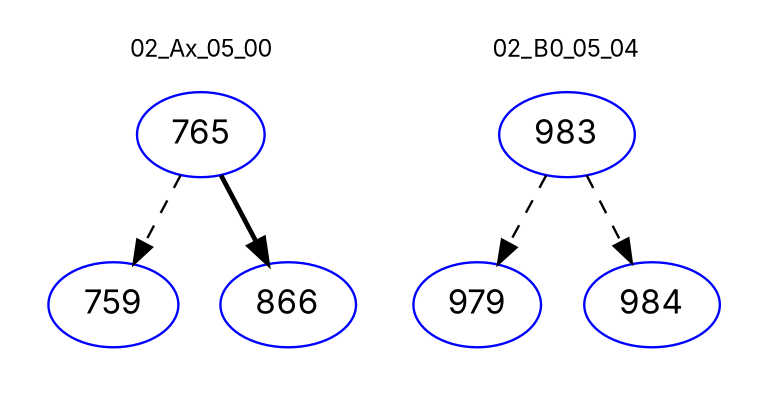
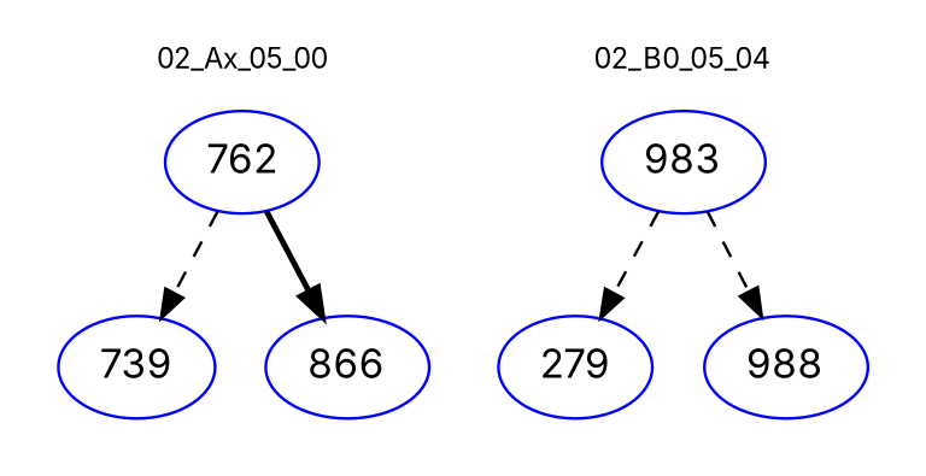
  digraph {
    fontname=Inter
    node [color=blue fontname=Inter]
    edge [color=black fontname=Inter style=dashed]
-   n1 [label=765]
-   n2 [label=759]
+   n1 [label=762]
+   n2 [label=739]
    n3 [label=866]
    n4 [label=983]
-   n5 [label=979]
-   n6 [label=984]
+   n5 [label=279]
+   n6 [label=988]
    subgraph cluster_1 {
      color=white
      fontsize=10
      label="02_Ax_05_00"
      n1
      n2
      n3
    }
    subgraph cluster_2 {
      color=white
      fontsize=10
      label="02_B0_05_04"
      n4
      n5
      n6
    }
    n1 -> n2
    n1 -> n3 [style=bold]
    n4 -> n5
    n4 -> n6
  }
